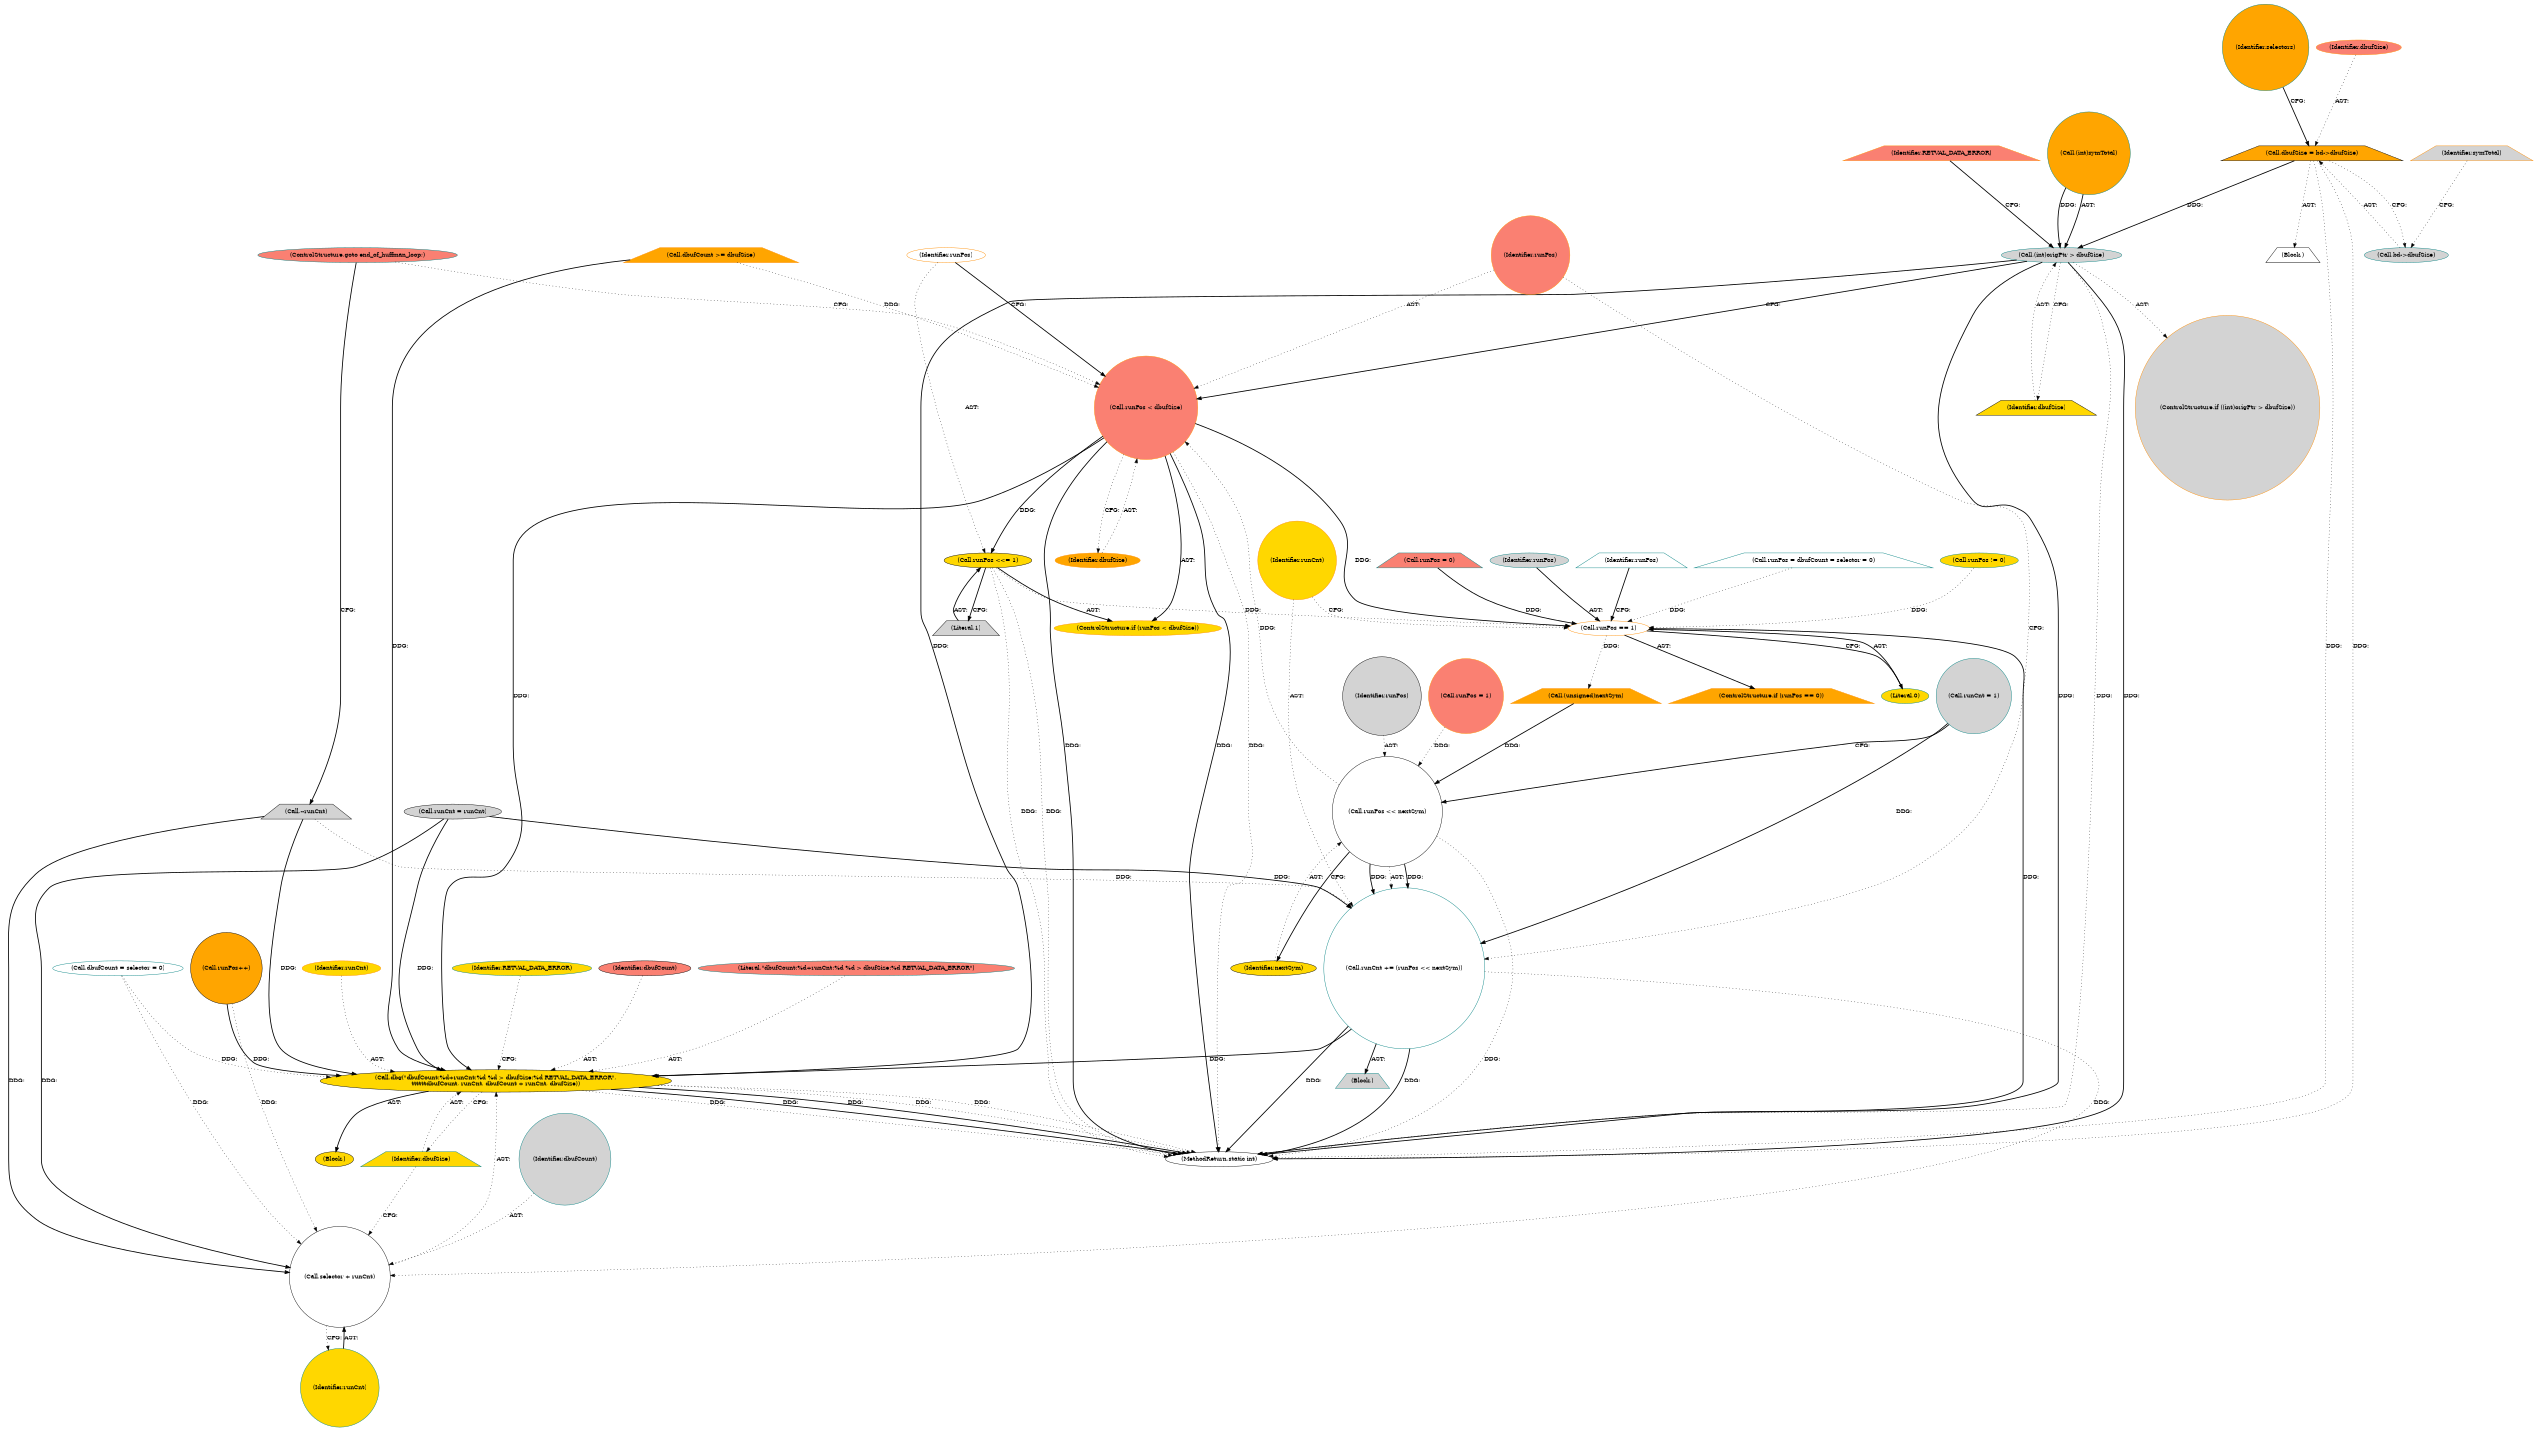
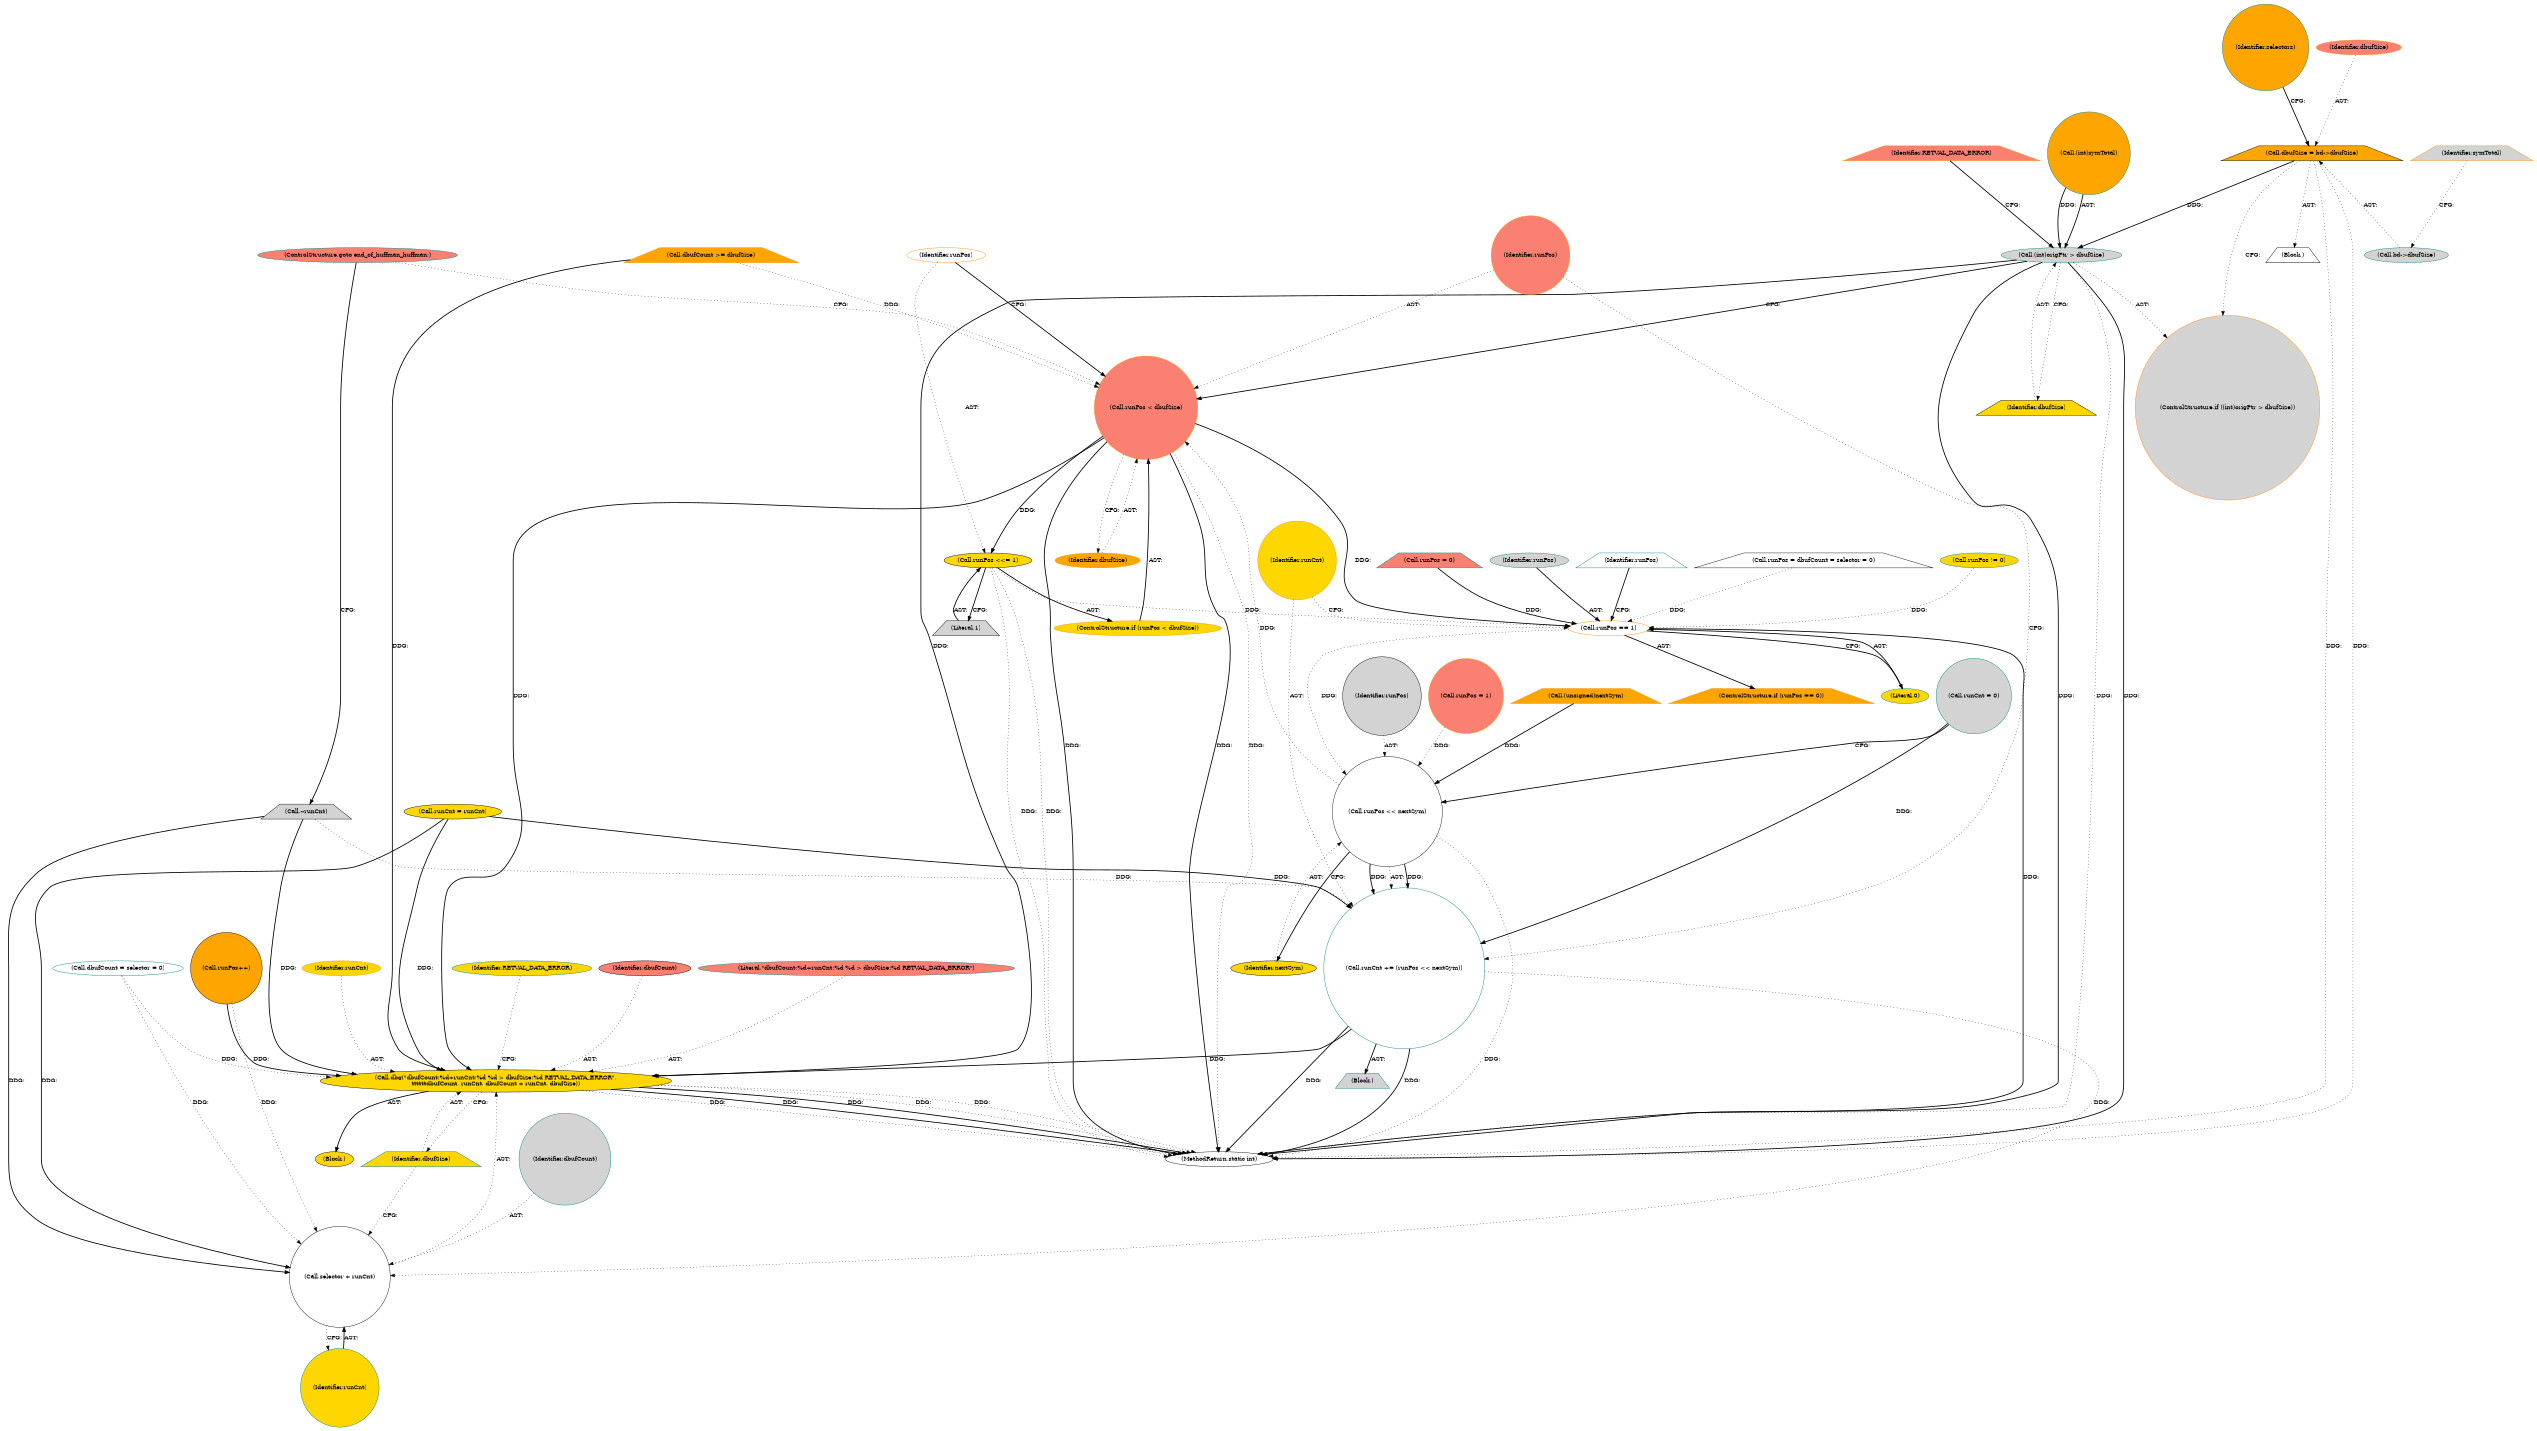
  digraph {
    node [color=teal fillcolor=gold shape=ellipse style=filled]
    edge [style=dotted]
    n1 [color=black fillcolor=orange label="(Call,dbufSize = bd->dbufSize)" shape=trapezium]
    n2 [fillcolor=lightgrey label="(Call,(int)origPtr > dbufSize)"]
    n3 [color=black fillcolor=white label="(MethodReturn,static int)"]
    n4 [fillcolor=lightgrey label="(Call,bd->dbufSize)"]
    n5 [color=black fillcolor=white label="(Block,)" shape=trapezium]
    n6 [color=darkorange fillcolor=salmon label="(Call,runPos < dbufSize)" shape=circle]
    n7 [color=black label="(Call,dbg(\"dbufCount:%d+runCnt:%d %d > dbufSize:%d RETVAL_DATA_ERROR\",\n\t\t\t\t\t\tdbufCount, runCnt, dbufCount + runCnt, dbufSize))"]
    n8 [color=darkorange fillcolor=lightgrey label="(ControlStructure,if ((int)origPtr > dbufSize))" shape=circle]
    n9 [color=black label="(Identifier,dbufSize)" shape=trapezium]
    n10 [color=darkorange fillcolor=white label="(Call,runPos == 1)"]
    n11 [color=black label="(Call,runPos <<= 1)"]
    n12 [color=darkorange fillcolor=orange label="(Identifier,dbufSize)"]
    n13 [color=darkorange label="(ControlStructure,if (runPos < dbufSize))"]
    n14 [label="(Identifier,dbufSize)" shape=trapezium]
    n15 [color=black label="(Block,)"]
    n16 [color=black fillcolor=white label="(Call,runPos << nextSym)" shape=circle]
    n17 [color=darkorange fillcolor=orange label="(ControlStructure,if (runPos == 0))" shape=trapezium]
    n18 [label="(Literal,0)"]
    n19 [color=black fillcolor=lightgrey label="(Literal,1)" shape=trapezium]
    n20 [fillcolor=white label="(Call,runCnt += (runPos << nextSym))" shape=circle]
    n21 [color=black label="(Identifier,nextSym)"]
    n22 [color=black fillcolor=white label="(Call,selector + runCnt)" shape=circle]
    n23 [fillcolor=lightgrey label="(Block,)" shape=trapezium]
    n24 [label="(Identifier,runCnt)" shape=circle]
-   n25 [color=black fillcolor=lightgrey label="(Call,runCnt = runCnt)"]
+   n25 [color=black label="(Call,runCnt = runCnt)"]
    n26 [fillcolor=lightgrey label="(Identifier,dbufCount)" shape=circle]
    n27 [label="(Identifier,RETVAL_DATA_ERROR)"]
    n28 [color=black fillcolor=lightgrey label="(Call,--runCnt)" shape=trapezium]
    n29 [color=black fillcolor=salmon label="(Identifier,dbufCount)"]
    n30 [label="(Call,runPos != 0)"]
-   n31 [fillcolor=lightgrey label="(Call,runCnt = 1)" shape=circle]
+   n31 [fillcolor=lightgrey label="(Call,runCnt = 0)" shape=circle]
    n32 [color=darkorange fillcolor=salmon label="(Identifier,RETVAL_DATA_ERROR)" shape=trapezium]
    n33 [color=darkorange fillcolor=lightgrey label="(Identifier,symTotal)" shape=trapezium]
    n34 [fillcolor=white label="(Call,dbufCount = selector = 0)"]
-   n35 [fillcolor=salmon label="(ControlStructure,goto end_of_huffman_loop;)"]
+   n35 [fillcolor=salmon label="(ControlStructure,goto end_of_huffman_huffman;)"]
    n36 [color=black fillcolor=lightgrey label="(Identifier,runPos)" shape=circle]
    n37 [fillcolor=orange label="(Call,(int)symTotal)" shape=circle]
    n38 [color=darkorange label="(Identifier,runCnt)" shape=circle]
    n39 [color=darkorange fillcolor=salmon label="(Identifier,runPos)" shape=circle]
    n40 [color=darkorange fillcolor=orange label="(Call,dbufCount >= dbufSize)" shape=trapezium]
    n41 [fillcolor=salmon label="(Literal,\"dbufCount:%d+runCnt:%d %d > dbufSize:%d RETVAL_DATA_ERROR\")"]
    n42 [fillcolor=salmon label="(Call,runPos = 0)" shape=trapezium]
    n43 [color=black fillcolor=orange label="(Call,runPos++)" shape=circle]
    n44 [fillcolor=orange label="(Identifier,selectors)" shape=circle]
    n45 [color=darkorange fillcolor=orange label="(Call,(unsigned)nextSym)" shape=trapezium]
    n46 [color=darkorange fillcolor=salmon label="(Call,runPos = 1)" shape=circle]
    n47 [fillcolor=lightgrey label="(Identifier,runPos)"]
    n48 [fillcolor=white label="(Identifier,runPos)" shape=trapezium]
    n49 [color=darkorange fillcolor=salmon label="(Identifier,dbufSize)"]
    n50 [color=darkorange fillcolor=white label="(Identifier,runPos)"]
    n51 [color=darkorange label="(Identifier,runCnt)"]
-   n52 [fillcolor=white label="(Call,runPos = dbufCount = selector = 0)" shape=trapezium]
+   n52 [color=black fillcolor=white label="(Call,runPos = dbufCount = selector = 0)" shape=trapezium]
    n1 -> n2 [label="DDG: " style=bold]
    n1 -> n3 [label="DDG: "]
    n1 -> n3 [label="DDG: "]
-   n1 -> n4 [label="CFG: "]
+   n1 -> n8 [label="CFG: "]
    n1 -> n5 [label="AST: "]
    n2 -> n3 [label="DDG: "]
    n2 -> n3 [label="DDG: " style=bold]
    n2 -> n3 [label="DDG: " style=bold]
    n2 -> n6 [label="CFG: " style=bold]
    n2 -> n7 [label="DDG: " style=bold]
    n2 -> n8 [label="AST: "]
    n2 -> n9 [label="CFG: "]
    n4 -> n1 [label="AST: "]
    n6 -> n3 [label="DDG: " style=bold]
    n6 -> n3 [label="DDG: " style=bold]
    n6 -> n3 [label="DDG: "]
    n6 -> n7 [label="DDG: " style=bold]
    n6 -> n10 [label="DDG: " style=bold]
    n6 -> n11 [label="DDG: " style=bold]
    n6 -> n12 [label="CFG: "]
-   n6 -> n13 [label="AST: " style=bold]
+   n13 -> n6 [label="AST: " style=bold]
    n7 -> n3 [label="DDG: "]
    n7 -> n3 [label="DDG: " style=bold]
    n7 -> n3 [label="DDG: " style=bold]
    n7 -> n3 [label="DDG: "]
    n7 -> n3 [label="DDG: "]
    n7 -> n14 [label="CFG: "]
    n7 -> n15 [label="AST: " style=bold]
    n9 -> n2 [label="AST: "]
    n10 -> n3 [label="DDG: " style=bold]
-   n10 -> n45 [label="DDG: "]
+   n10 -> n16 [label="DDG: "]
    n10 -> n17 [label="AST: " style=bold]
    n10 -> n18 [label="CFG: " style=bold]
    n11 -> n3 [label="DDG: "]
    n11 -> n3 [label="DDG: "]
    n11 -> n10 [label="DDG: "]
    n11 -> n13 [label="AST: " style=bold]
    n11 -> n19 [label="CFG: " style=bold]
    n12 -> n6 [label="AST: "]
    n14 -> n7 [label="AST: "]
    n14 -> n22 [label="CFG: "]
    n16 -> n3 [label="DDG: "]
    n16 -> n6 [label="DDG: "]
    n16 -> n20 [label="AST: "]
    n16 -> n20 [label="DDG: " style=bold]
    n16 -> n20 [label="DDG: " style=bold]
    n16 -> n21 [label="CFG: " style=bold]
    n18 -> n10 [label="AST: " style=bold]
    n19 -> n11 [label="AST: " style=bold]
    n20 -> n3 [label="DDG: " style=bold]
    n20 -> n3 [label="DDG: " style=bold]
    n20 -> n7 [label="DDG: " style=bold]
    n20 -> n22 [label="DDG: "]
    n20 -> n23 [label="AST: " style=bold]
    n21 -> n16 [label="AST: "]
    n22 -> n7 [label="AST: "]
    n22 -> n24 [label="CFG: "]
    n24 -> n22 [label="AST: " style=bold]
    n25 -> n7 [label="DDG: " style=bold]
    n25 -> n20 [label="DDG: " style=bold]
    n25 -> n22 [label="DDG: " style=bold]
    n26 -> n22 [label="AST: "]
    n27 -> n7 [label="CFG: "]
    n28 -> n7 [label="DDG: " style=bold]
    n28 -> n20 [label="DDG: "]
    n28 -> n22 [label="DDG: " style=bold]
    n29 -> n7 [label="AST: "]
    n30 -> n10 [label="DDG: "]
    n31 -> n16 [label="CFG: " style=bold]
    n31 -> n20 [label="DDG: " style=bold]
    n32 -> n2 [label="CFG: " style=bold]
    n33 -> n4 [label="CFG: "]
    n34 -> n7 [label="DDG: "]
    n34 -> n22 [label="DDG: "]
    n35 -> n6 [label="CFG: "]
    n35 -> n28 [label="CFG: " style=bold]
    n36 -> n16 [label="AST: "]
    n37 -> n2 [label="AST: " style=bold]
    n37 -> n2 [label="DDG: " style=bold]
    n38 -> n10 [label="CFG: "]
    n38 -> n20 [label="AST: "]
    n39 -> n6 [label="AST: "]
    n39 -> n20 [label="CFG: "]
    n40 -> n6 [label="DDG: "]
    n40 -> n7 [label="DDG: " style=bold]
    n41 -> n7 [label="AST: "]
    n42 -> n10 [label="DDG: " style=bold]
    n43 -> n7 [label="DDG: " style=bold]
    n43 -> n22 [label="DDG: "]
    n44 -> n1 [label="CFG: " style=bold]
    n45 -> n16 [label="DDG: " style=bold]
    n46 -> n16 [label="DDG: "]
    n47 -> n10 [label="AST: " style=bold]
    n48 -> n10 [label="CFG: " style=bold]
    n49 -> n1 [label="AST: "]
    n50 -> n6 [label="CFG: " style=bold]
    n50 -> n11 [label="AST: "]
    n51 -> n7 [label="AST: "]
    n52 -> n10 [label="DDG: "]
  }
